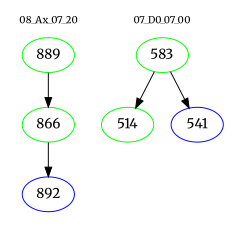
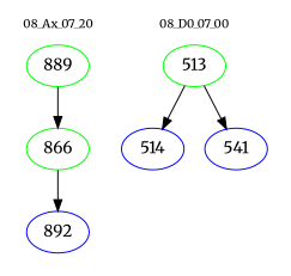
  digraph {
    fontname=Merriweather
    node [color=green fontname=Merriweather]
    edge [color=black fontname=Merriweather]
    n1 [label=889]
    n2 [label=866]
    n3 [color=blue label=892]
-   n4 [label=514]
-   n5 [label=583]
+   n4 [color=blue label=514]
+   n5 [label=513]
    n6 [color=blue label=541]
    subgraph cluster_1 {
      color=white
      fontsize=10
      label="08_Ax_07_20"
      n1
      n2
      n3
    }
    subgraph cluster_2 {
      color=white
      fontsize=10
-     label="07_D0_07_00"
+     label="08_D0_07_00"
      n4
      n5
      n6
    }
    n1 -> n2
    n2 -> n3
    n5 -> n4
    n5 -> n6
  }
